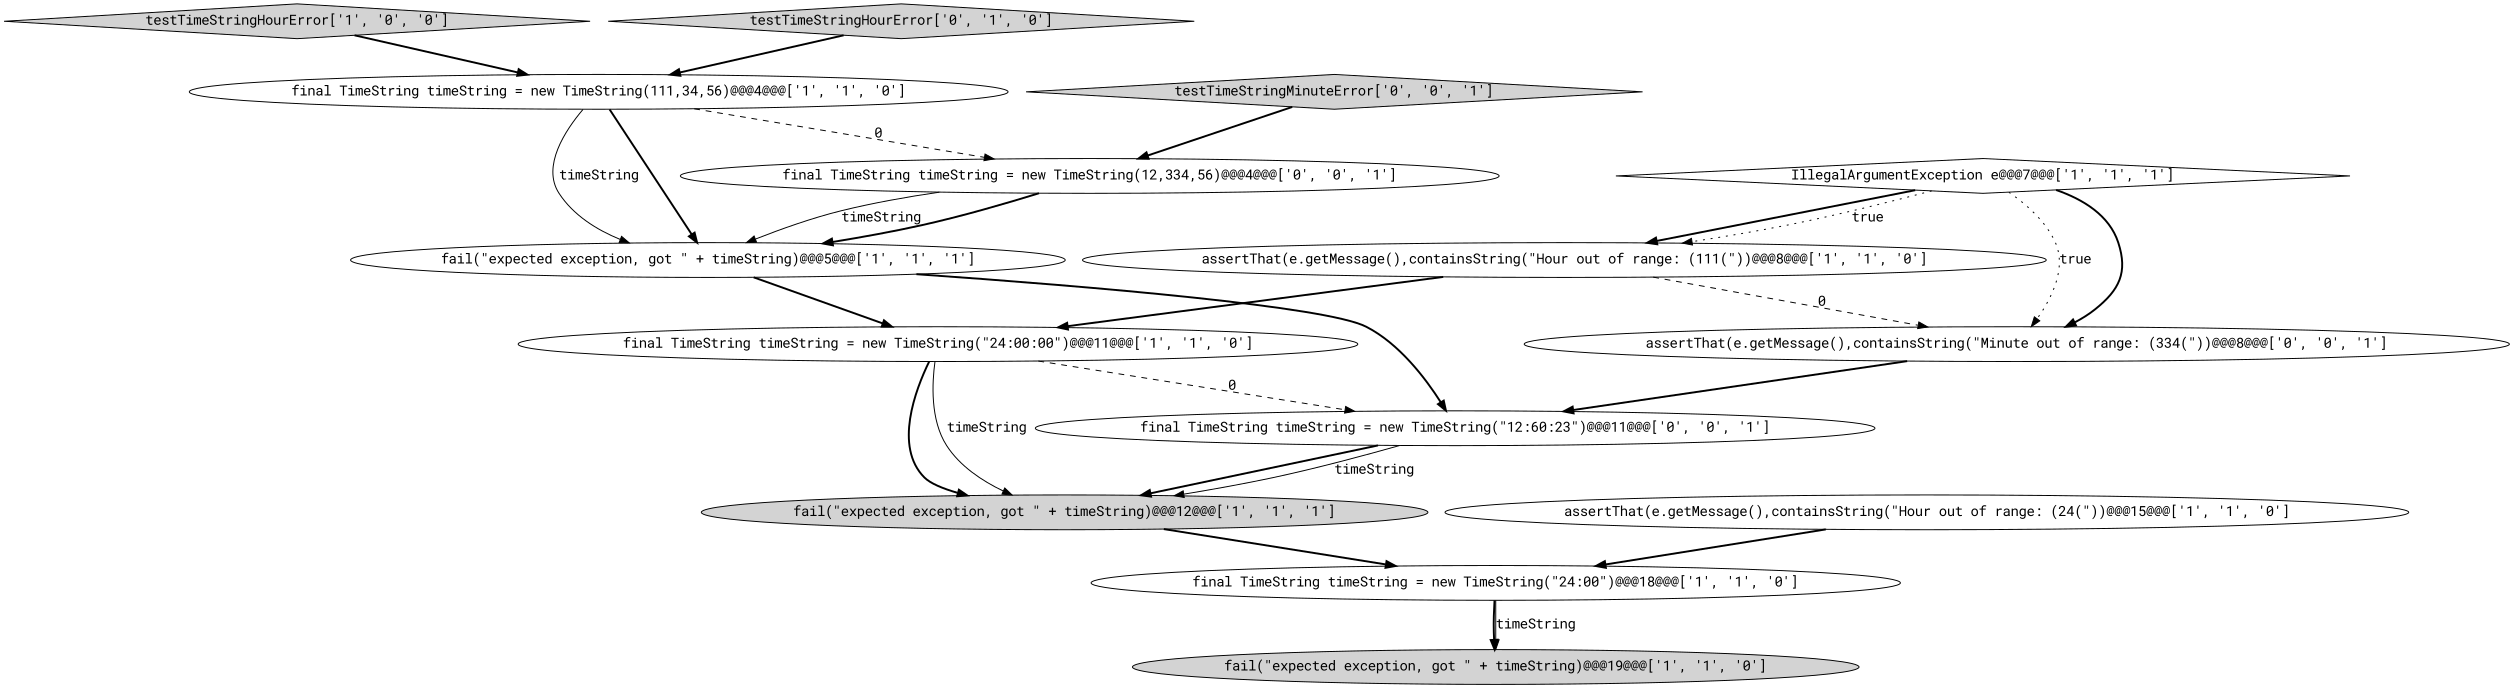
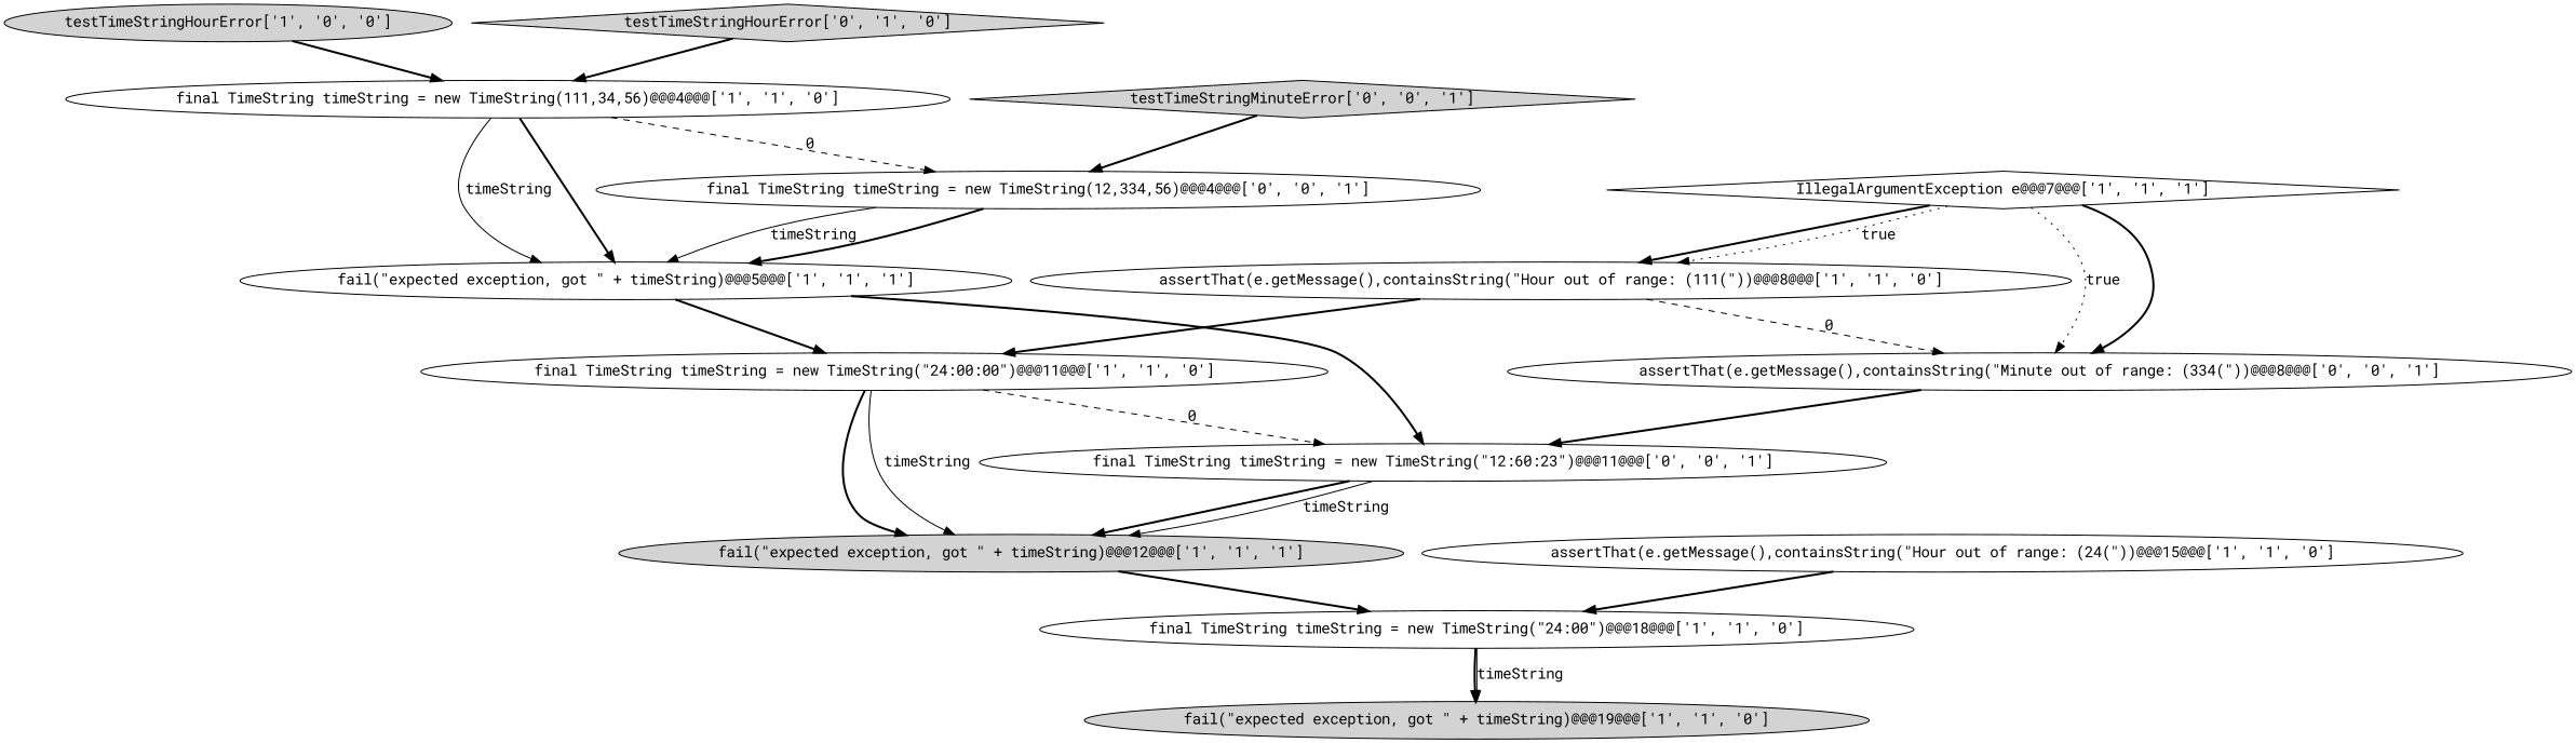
  digraph {
    fontname="Roboto Mono"
    node [fillcolor=white fontname="Roboto Mono" shape=ellipse style=filled]
    edge [fontname="Roboto Mono" style=bold]
    n1 [label="IllegalArgumentException e@@@7@@@['1', '1', '1']" shape=diamond]
    n2 [label="assertThat(e.getMessage(),containsString(\"Hour out of range: (111(\"))@@@8@@@['1', '1', '0']"]
    n3 [label="assertThat(e.getMessage(),containsString(\"Minute out of range: (334(\"))@@@8@@@['0', '0', '1']"]
    n4 [label="final TimeString timeString = new TimeString(\"24:00:00\")@@@11@@@['1', '1', '0']"]
    n5 [label="final TimeString timeString = new TimeString(\"12:60:23\")@@@11@@@['0', '0', '1']"]
    n6 [fillcolor=lightgray label="fail(\"expected exception, got \" + timeString)@@@12@@@['1', '1', '1']"]
    n7 [label="final TimeString timeString = new TimeString(\"24:00\")@@@18@@@['1', '1', '0']"]
    n8 [label="assertThat(e.getMessage(),containsString(\"Hour out of range: (24(\"))@@@15@@@['1', '1', '0']"]
    n9 [fillcolor=lightgray label="fail(\"expected exception, got \" + timeString)@@@19@@@['1', '1', '0']"]
-   n10 [fillcolor=lightgray label="testTimeStringHourError['1', '0', '0']" shape=diamond]
+   n10 [fillcolor=lightgray label="testTimeStringHourError['1', '0', '0']"]
    n11 [label="final TimeString timeString = new TimeString(111,34,56)@@@4@@@['1', '1', '0']"]
    n12 [label="fail(\"expected exception, got \" + timeString)@@@5@@@['1', '1', '1']"]
    n13 [label="final TimeString timeString = new TimeString(12,334,56)@@@4@@@['0', '0', '1']"]
    n14 [fillcolor=lightgray label="testTimeStringHourError['0', '1', '0']" shape=diamond]
    n15 [fillcolor=lightgray label="testTimeStringMinuteError['0', '0', '1']" shape=diamond]
    n1 -> n2
    n1 -> n2 [label=true style=dotted]
    n1 -> n3
    n1 -> n3 [label=true style=dotted]
    n2 -> n3 [label=0 style=dashed]
    n2 -> n4
    n3 -> n5
    n4 -> n5 [label=0 style=dashed]
    n4 -> n6
    n4 -> n6 [label=timeString style=solid]
    n5 -> n6
    n5 -> n6 [label=timeString style=solid]
    n6 -> n7
    n7 -> n9
    n7 -> n9 [label=timeString style=solid]
    n8 -> n7
    n10 -> n11
    n11 -> n12 [label=timeString style=solid]
    n11 -> n12
    n11 -> n13 [label=0 style=dashed]
    n12 -> n4
    n12 -> n5
    n13 -> n12 [label=timeString style=solid]
    n13 -> n12
    n14 -> n11
    n15 -> n13
  }
